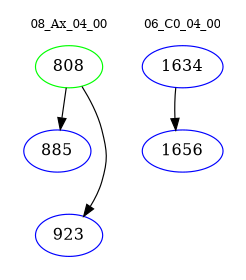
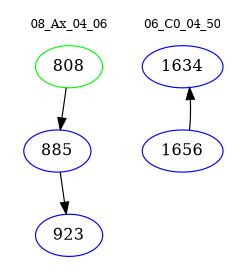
  digraph {
    node [color=blue]
    edge [color=black]
    n1 [color=green label=808]
    n2 [label=885]
    n3 [label=923]
    n4 [label=1634]
    n5 [label=1656]
    subgraph cluster_1 {
      color=white
      fontsize=10
-     label="08_Ax_04_00"
+     label="08_Ax_04_06"
      n1
      n2
      n3
    }
    subgraph cluster_2 {
      color=white
      fontsize=10
-     label="06_C0_04_00"
+     label="06_C0_04_50"
      n4
      n5
    }
    n1 -> n2
-   n1 -> n3
-   n4 -> n5
+   n2 -> n3
+   n5 -> n4
  }
